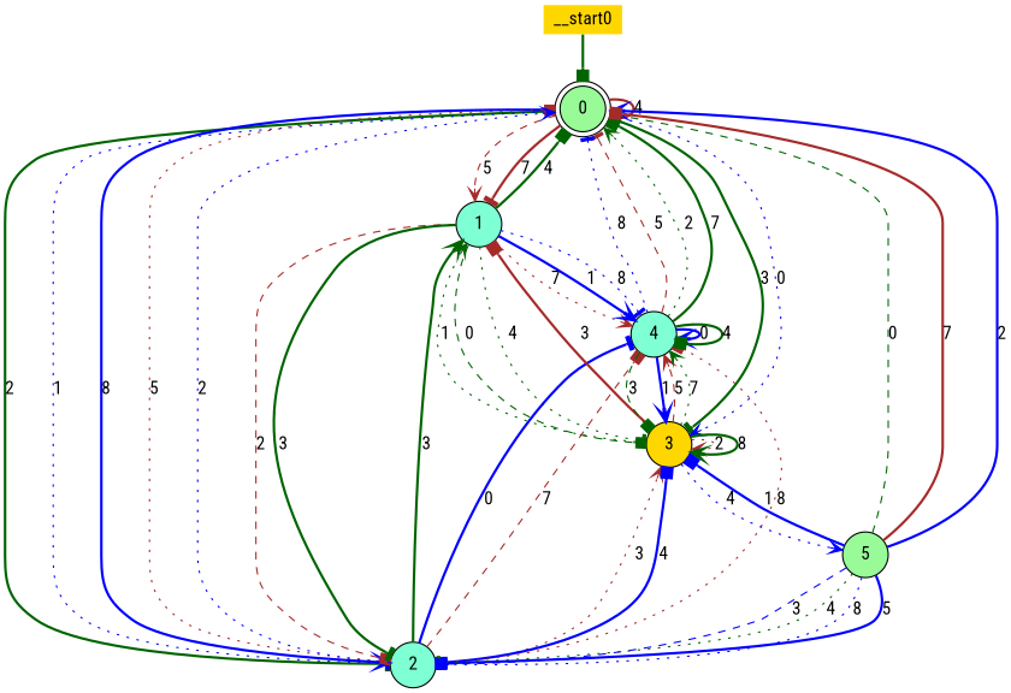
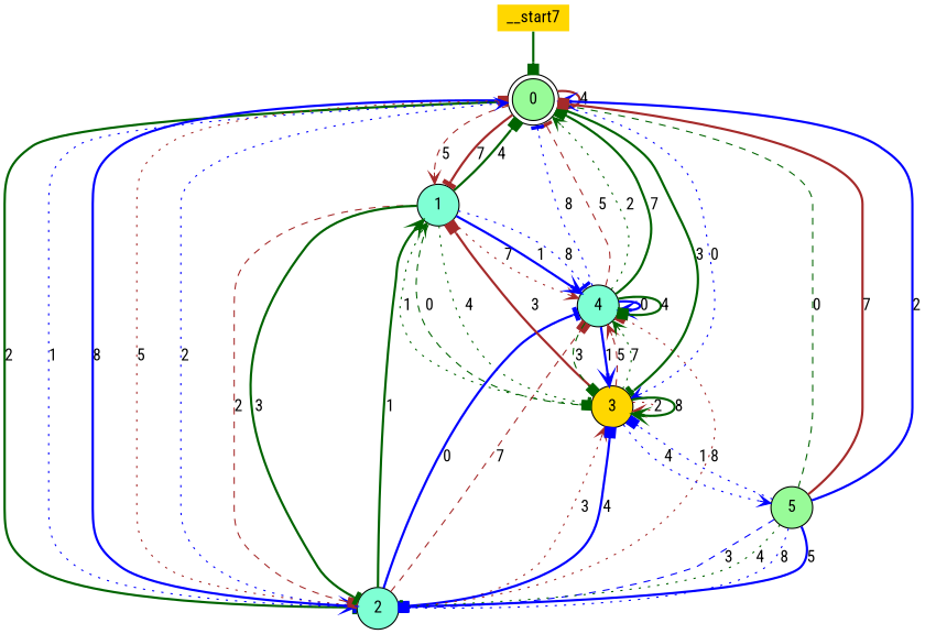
  digraph {
    fontname="Roboto Condensed"
    node [fillcolor=aquamarine fontname="Roboto Condensed" shape=circle style=filled]
    edge [arrowhead=vee color=darkgreen fontname="Roboto Condensed" style=bold]
    n1 [fillcolor=palegreen label=0 shape=doublecircle]
    n2 [label=1]
    n3 [label=2]
    n4 [fillcolor=gold label=3]
    n5 [label=4]
    n6 [fillcolor=palegreen label=5]
-   __start0 [fillcolor=gold height=0 shape=none width=0]
+   __start0 [fillcolor=gold height=0 shape=none width=0 label=__start7]
    n1 -> n1 [arrowhead=tee color=brown label=4]
    n1 -> n2 [color=brown label=5 style=dashed]
    n1 -> n2 [arrowhead=tee color=brown label=7]
    n1 -> n3 [arrowhead=tee label=2]
    n1 -> n3 [arrowhead=tee color=blue label=1 style=dotted]
    n1 -> n3 [color=blue label=8]
    n1 -> n4 [arrowhead=tee label=3]
    n1 -> n4 [color=blue label=0 style=dotted]
    n2 -> n1 [arrowhead=box label=4]
    n2 -> n3 [arrowhead=box color=brown label=2 style=dashed]
    n2 -> n3 [arrowhead=tee label=3]
    n2 -> n4 [arrowhead=box label=0 style=dashed]
    n2 -> n4 [arrowhead=tee label=4 style=dotted]
    n2 -> n5 [color=brown label=7 style=dotted]
    n2 -> n5 [color=blue label=1]
    n2 -> n5 [arrowhead=tee color=blue label=8 style=dotted]
    n3 -> n1 [arrowhead=box color=brown label=5 style=dotted]
    n3 -> n1 [color=blue label=2 style=dotted]
-   n3 -> n2 [label=3]
+   n3 -> n2 [label=1]
    n3 -> n4 [color=brown label=3 style=dotted]
    n3 -> n4 [arrowhead=box color=blue label=4]
    n3 -> n5 [arrowhead=tee color=blue label=0]
    n3 -> n5 [arrowhead=box color=brown label=7 style=dashed]
    n3 -> n5 [arrowhead=box color=brown label=8 style=dotted]
    n4 -> n2 [arrowhead=box color=brown label=3]
    n4 -> n2 [label=1 style=dotted]
    n4 -> n4 [color=brown label=2 style=dotted]
    n4 -> n4 [label=8]
    n4 -> n5 [color=brown label=5 style=dashed]
    n4 -> n5 [label=7 style=dotted]
    n4 -> n6 [color=blue label=4 style=dotted]
    n5 -> n1 [arrowhead=tee color=brown label=5 style=dashed]
    n5 -> n1 [label=2 style=dotted]
    n5 -> n1 [arrowhead=box label=7]
    n5 -> n1 [arrowhead=tee color=blue label=8 style=dotted]
    n5 -> n4 [arrowhead=box label=3 style=dashed]
    n5 -> n4 [color=blue label=1]
    n5 -> n5 [color=blue label=0]
    n5 -> n5 [arrowhead=box label=4]
    n6 -> n1 [color=blue label=2]
    n6 -> n1 [arrowhead=tee label=0 style=dashed]
    n6 -> n1 [arrowhead=box color=brown label=7]
    n6 -> n3 [arrowhead=box color=blue label=5]
    n6 -> n3 [arrowhead=box color=blue label=3 style=dashed]
    n6 -> n3 [arrowhead=tee label=4 style=dotted]
    n6 -> n3 [arrowhead=box color=blue label=8 style=dotted]
-   n6 -> n4 [arrowhead=box color=blue label=1]
+   n6 -> n4 [arrowhead=box color=blue label=1 style=dotted]
    __start0 -> n1 [arrowhead=box]
  }
